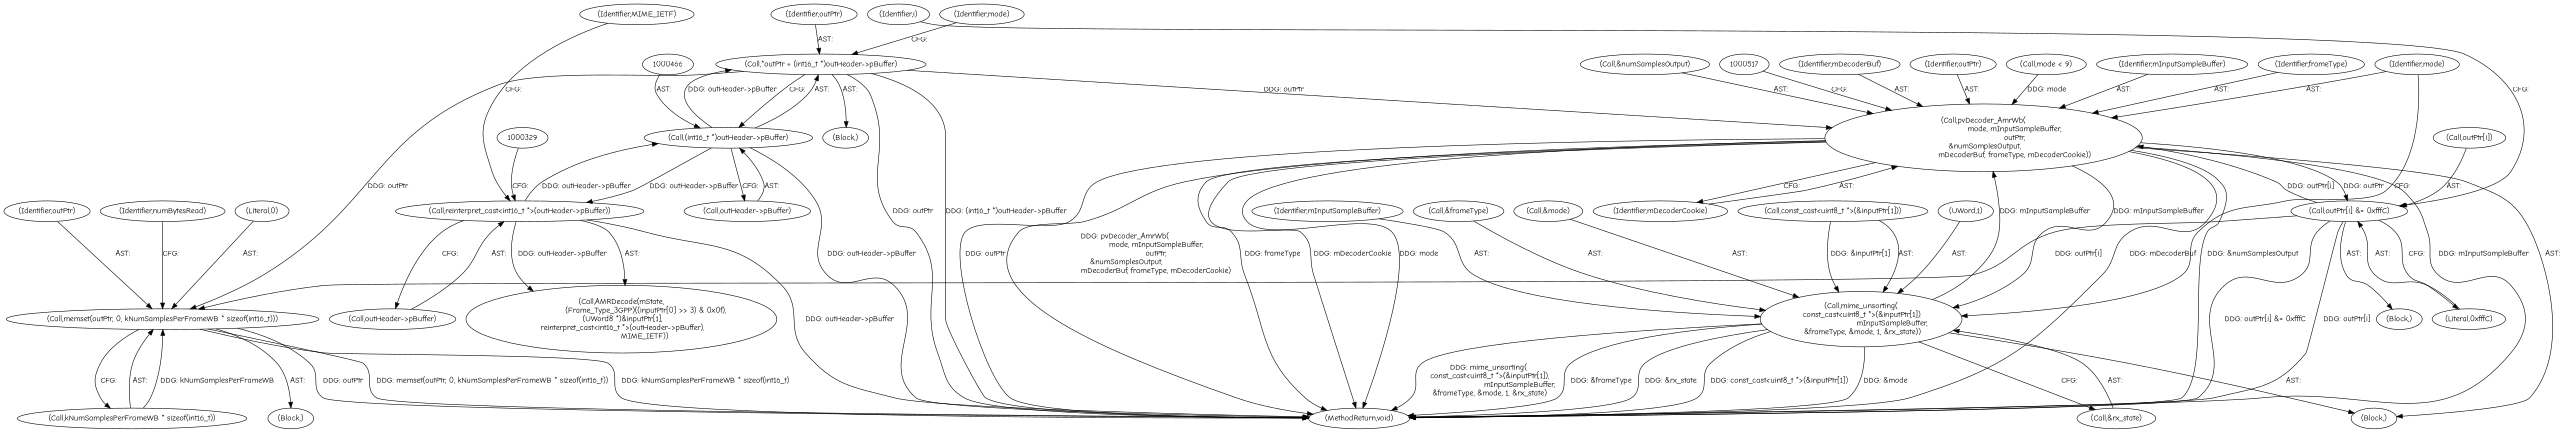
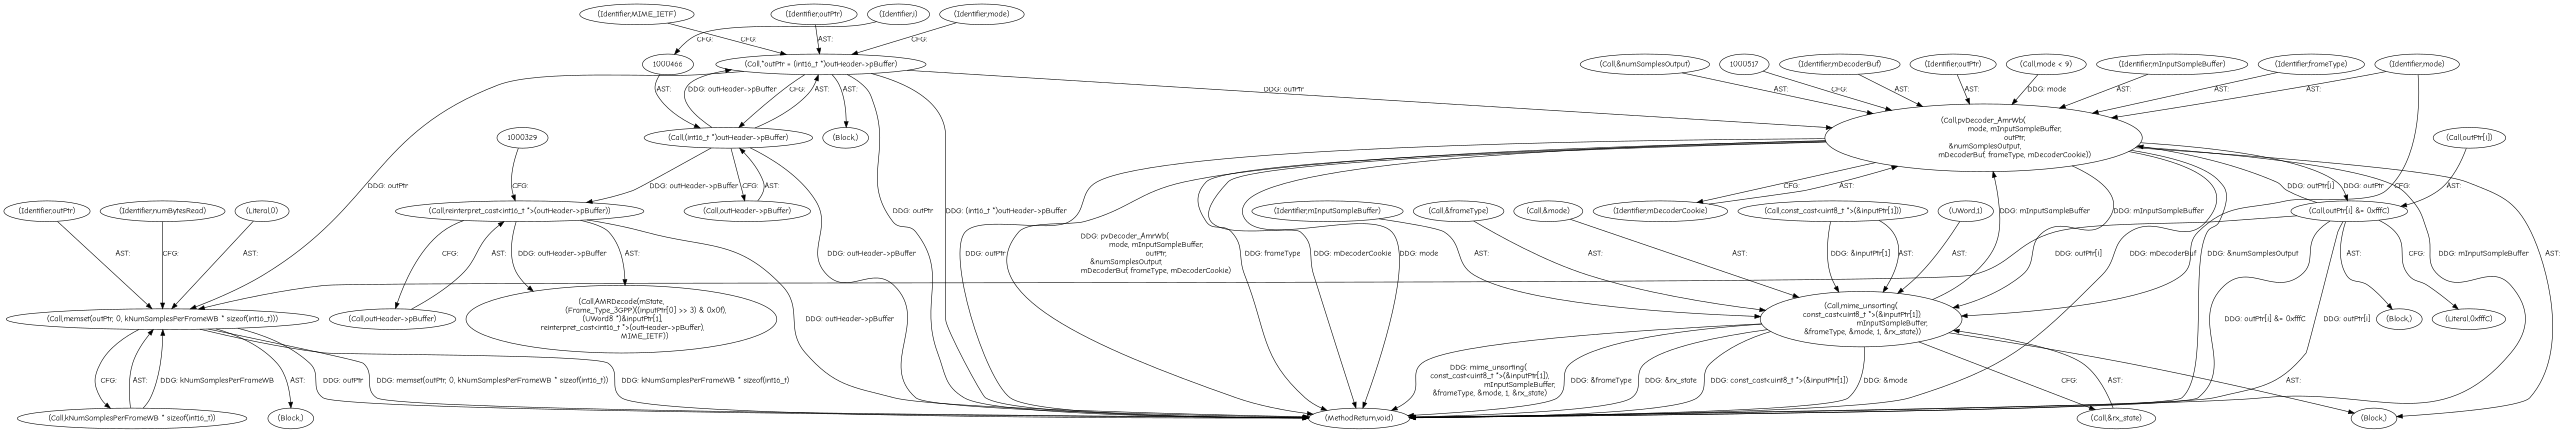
  digraph {
    fontname="Comic Neue"
    node [fontname="Comic Neue"]
    edge [fontname="Comic Neue"]
    n1 [label="(Call,*outPtr = (int16_t *)outHeader->pBuffer)"]
    n2 [label="(Call,(int16_t *)outHeader->pBuffer)"]
    n3 [label="(Call,memset(outPtr, 0, kNumSamplesPerFrameWB * sizeof(int16_t)))"]
    n4 [label="(Call,pvDecoder_AmrWb(\n                        mode, mInputSampleBuffer,\n                        outPtr,\n &numSamplesOutput,\n                        mDecoderBuf, frameType, mDecoderCookie))"]
    n5 [label="(MethodReturn,void)"]
    n6 [label="(Block,)"]
    n7 [label="(Call,reinterpret_cast<int16_t *>(outHeader->pBuffer))"]
    n8 [label="(Call,outHeader->pBuffer)"]
    n9 [label="(Call,kNumSamplesPerFrameWB * sizeof(int16_t))"]
    n10 [label="(Block,)"]
    n11 [label="(Call,mime_unsorting(\n const_cast<uint8_t *>(&inputPtr[1]),\n                        mInputSampleBuffer,\n &frameType, &mode, 1, &rx_state))"]
    n12 [label="(Call,outPtr[i] &= 0xfffC)"]
    n13 [label="(Identifier,mDecoderCookie)"]
    n14 [label="(Block,)"]
    n15 [label="(Call,AMRDecode(mState,\n                   (Frame_Type_3GPP)((inputPtr[0] >> 3) & 0x0f),\n (UWord8 *)&inputPtr[1],\n reinterpret_cast<int16_t *>(outHeader->pBuffer),\n                  MIME_IETF))"]
    n16 [label="(Call,outHeader->pBuffer)"]
    n17 [label="(Call,&rx_state)"]
    n18 [label="(Block,)"]
    n19 [label="(Literal,0xfffC)"]
    n20 [label="(Identifier,mDecoderBuf)"]
    n21 [label="(Call,outPtr[i])"]
    n22 [label="(UWord,1)"]
    n23 [label="(Identifier,mInputSampleBuffer)"]
    n24 [label="(Identifier,outPtr)"]
    n25 [label="(Identifier,outPtr)"]
    n26 [label="(Identifier,outPtr)"]
    n27 [label="(Identifier,numBytesRead)"]
    n28 [label="(Identifier,MIME_IETF)"]
    n29 [label="(Call,mode < 9)"]
    n30 [label="(Identifier,i)"]
    n31 [label="(Call,&frameType)"]
    n32 [label="(Identifier,mInputSampleBuffer)"]
    n33 [label="(Call,&mode)"]
    n34 [label="(Identifier,frameType)"]
    n35 [label="(Literal,0)"]
    n36 [label="(Identifier,mode)"]
    n37 [label="(Call,const_cast<uint8_t *>(&inputPtr[1]))"]
    n38 [label="(Call,&numSamplesOutput)"]
    n39 [label="(Identifier,mode)"]
    1000466
    1000329
    1000517
    n1 -> n2 [label="CFG: "]
    n1 -> n3 [label="DDG: outPtr"]
    n1 -> n4 [label="DDG: outPtr"]
    n1 -> n5 [label="DDG: (int16_t *)outHeader->pBuffer"]
    n1 -> n5 [label="DDG: outPtr"]
    n1 -> n6 [label="AST: "]
    n2 -> n1 [label="AST: "]
    n2 -> n1 [label="DDG: outHeader->pBuffer"]
    n2 -> n5 [label="DDG: outHeader->pBuffer"]
    n2 -> n7 [label="DDG: outHeader->pBuffer"]
    n2 -> n8 [label="CFG: "]
    n3 -> n5 [label="DDG: outPtr"]
    n3 -> n5 [label="DDG: memset(outPtr, 0, kNumSamplesPerFrameWB * sizeof(int16_t))"]
    n3 -> n5 [label="DDG: kNumSamplesPerFrameWB * sizeof(int16_t)"]
    n3 -> n9 [label="CFG: "]
    n3 -> n10 [label="AST: "]
    n4 -> n5 [label="DDG: outPtr"]
    n4 -> n5 [label="DDG: pvDecoder_AmrWb(\n                        mode, mInputSampleBuffer,\n                        outPtr,\n &numSamplesOutput,\n                        mDecoderBuf, frameType, mDecoderCookie)"]
    n4 -> n5 [label="DDG: frameType"]
    n4 -> n5 [label="DDG: mDecoderCookie"]
    n4 -> n5 [label="DDG: mode"]
    n4 -> n5 [label="DDG: mDecoderBuf"]
    n4 -> n5 [label="DDG: &numSamplesOutput"]
    n4 -> n5 [label="DDG: mInputSampleBuffer"]
    n4 -> n11 [label="DDG: mInputSampleBuffer"]
    n4 -> n12 [label="DDG: outPtr"]
    n4 -> n13 [label="CFG: "]
    n4 -> n14 [label="AST: "]
-   n7 -> n2 [label="DDG: outHeader->pBuffer"]
    n7 -> n5 [label="DDG: outHeader->pBuffer"]
    n7 -> n15 [label="AST: "]
    n7 -> n15 [label="DDG: outHeader->pBuffer"]
    n7 -> n16 [label="CFG: "]
    n8 -> n2 [label="AST: "]
    n9 -> n3 [label="AST: "]
    n9 -> n3 [label="DDG: kNumSamplesPerFrameWB"]
    n11 -> n4 [label="DDG: mInputSampleBuffer"]
    n11 -> n5 [label="DDG: &frameType"]
    n11 -> n5 [label="DDG: &rx_state"]
    n11 -> n5 [label="DDG: const_cast<uint8_t *>(&inputPtr[1])"]
    n11 -> n5 [label="DDG: &mode"]
    n11 -> n5 [label="DDG: mime_unsorting(\n const_cast<uint8_t *>(&inputPtr[1]),\n                        mInputSampleBuffer,\n &frameType, &mode, 1, &rx_state)"]
    n11 -> n14 [label="AST: "]
    n11 -> n17 [label="CFG: "]
    n12 -> n3 [label="DDG: outPtr[i]"]
    n12 -> n4 [label="DDG: outPtr[i]"]
    n12 -> n5 [label="DDG: outPtr[i] &= 0xfffC"]
    n12 -> n5 [label="DDG: outPtr[i]"]
    n12 -> n18 [label="AST: "]
    n12 -> n19 [label="CFG: "]
    n13 -> n4 [label="AST: "]
    n16 -> n7 [label="AST: "]
    n17 -> n11 [label="AST: "]
-   n19 -> n12 [label="AST: "]
    n20 -> n4 [label="AST: "]
    n21 -> n12 [label="AST: "]
    n22 -> n11 [label="AST: "]
    n23 -> n11 [label="AST: "]
    n24 -> n4 [label="AST: "]
    n25 -> n3 [label="AST: "]
    n26 -> n1 [label="AST: "]
    n27 -> n3 [label="CFG: "]
-   n28 -> n7 [label="CFG: "]
+   n28 -> n1 [label="CFG: "]
    n29 -> n4 [label="DDG: mode"]
-   n30 -> n12 [label="CFG: "]
+   n30 -> 1000466 [label="CFG: "]
    n31 -> n11 [label="AST: "]
    n32 -> n4 [label="AST: "]
    n33 -> n11 [label="AST: "]
    n34 -> n4 [label="AST: "]
    n35 -> n3 [label="AST: "]
    n36 -> n4 [label="AST: "]
    n36 -> n11 [label="CFG: "]
    n37 -> n11 [label="AST: "]
    n37 -> n11 [label="DDG: &inputPtr[1]"]
    n38 -> n4 [label="AST: "]
    n39 -> n1 [label="CFG: "]
    1000466 -> n2 [label="AST: "]
    1000329 -> n7 [label="CFG: "]
    1000517 -> n4 [label="CFG: "]
  }
